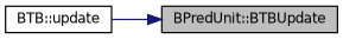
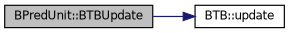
  digraph {
    rankdir=LR
    node [color=black fontname=Helvetica fontsize=10 shape=record style=filled]
    n1 [fillcolor=grey75 fontcolor=black height=0.2 label="BPredUnit::BTBUpdate" width=0.4]
    n2 [fillcolor=white height=0.2 label="BTB::update" width=0.4]
-   n2 -> n1 [color=midnightblue fontname=Helvetica fontsize=10 labelfontname=Helvetica labelfontsize=10 style=solid]
+   n1 -> n2 [color=midnightblue fontname=Helvetica fontsize=10 labelfontname=Helvetica labelfontsize=10 style=solid]
  }
